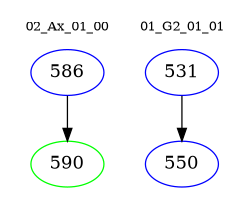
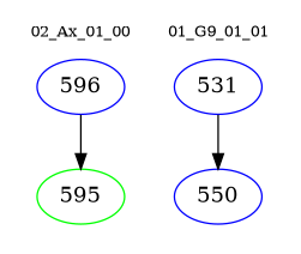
  digraph {
    node [color=blue]
    edge [color=black]
-   n1 [label=586]
-   n2 [color=green label=590]
+   n1 [label=596]
+   n2 [color=green label=595]
    n3 [label=531]
    n4 [label=550]
    subgraph cluster_1 {
      color=white
      fontsize=10
      label="02_Ax_01_00"
      n1
      n2
    }
    subgraph cluster_2 {
      color=white
      fontsize=10
-     label="01_G2_01_01"
+     label="01_G9_01_01"
      n3
      n4
    }
    n1 -> n2
    n3 -> n4
  }
